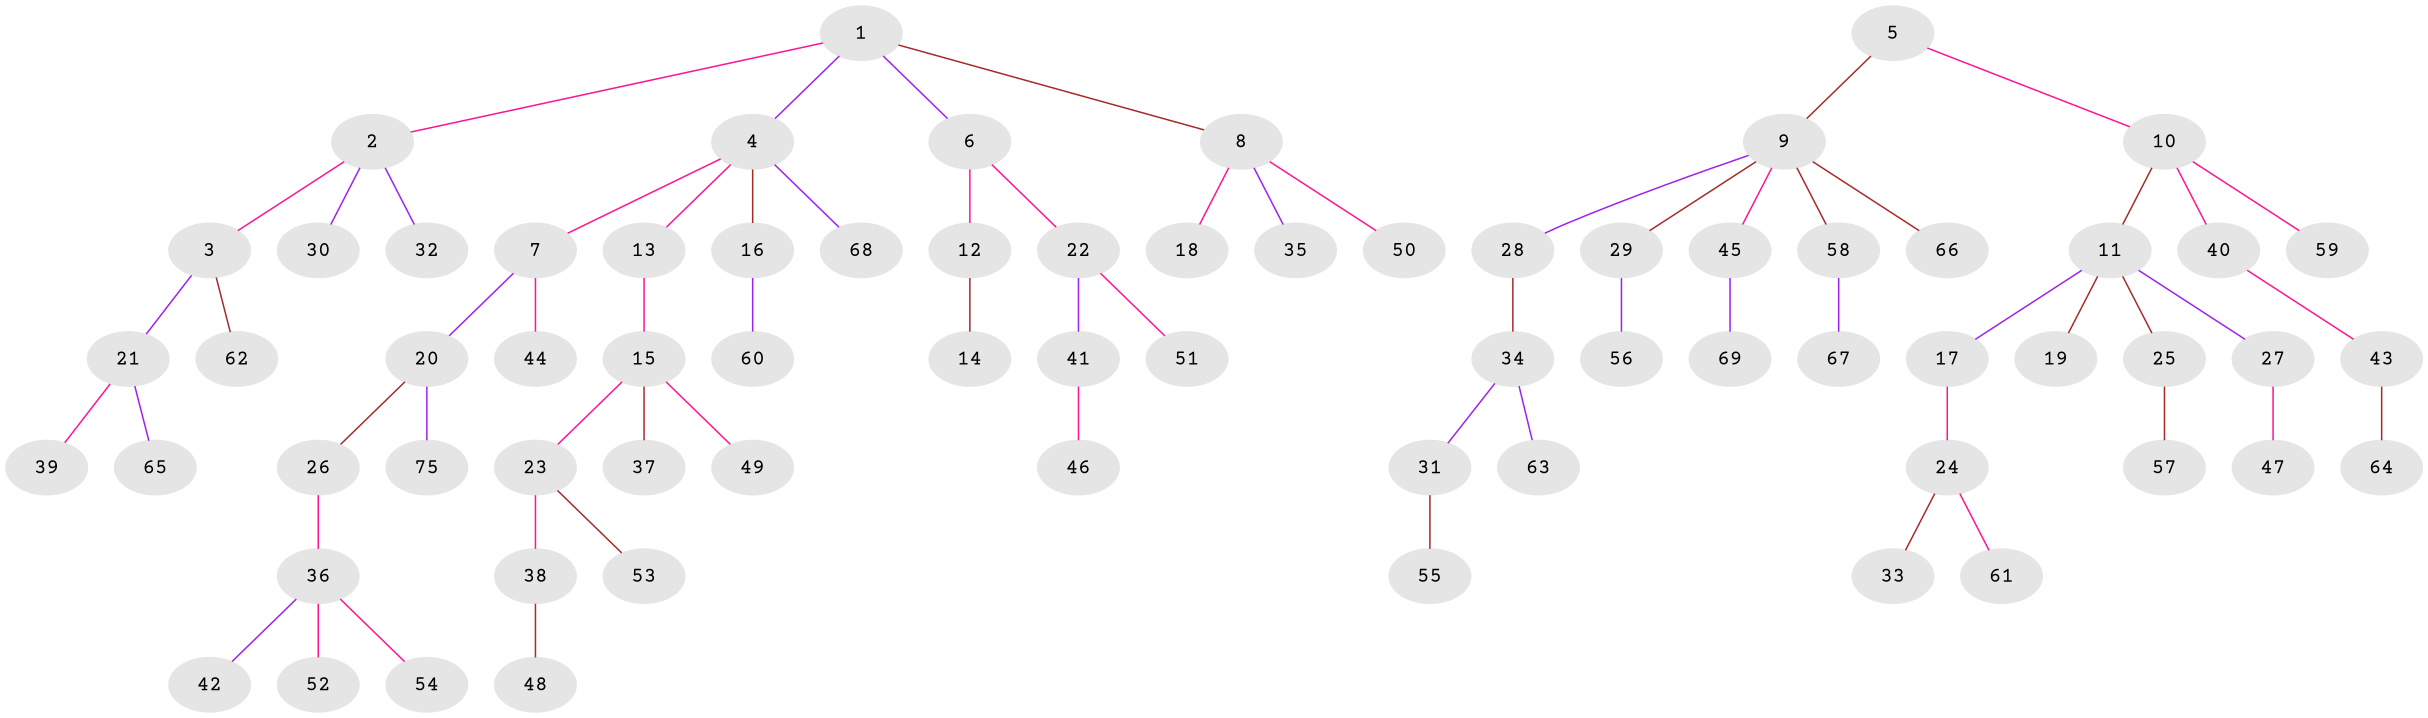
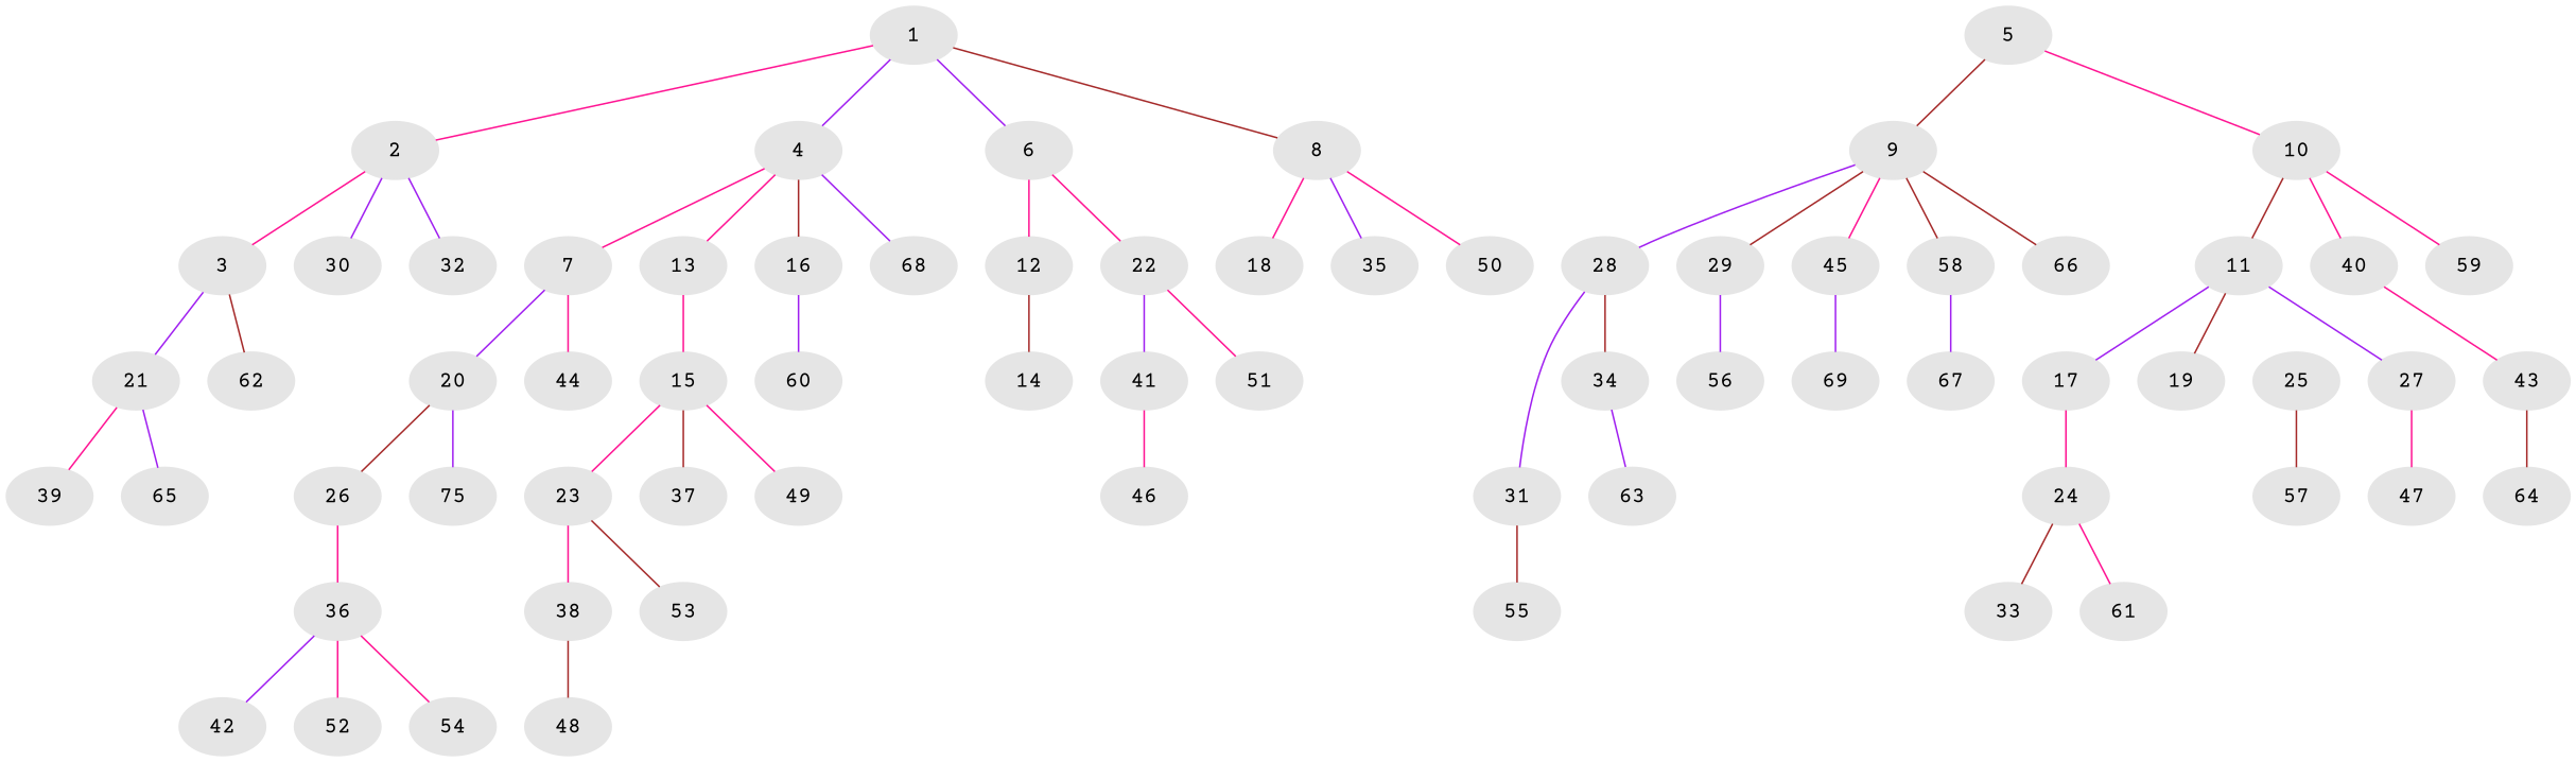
  graph {
    fontname="Courier Prime"
    node [color=gray90 fontname="Courier Prime" style=filled]
    edge [color=deeppink fontname="Courier Prime"]
    1
    2
    4
    6
    8
    3
    30
    32
    7
    13
    16
    68
    5
    9
    10
    12
    22
    18
    35
    50
    21
    62
    39
    65
    20
    44
    15
    60
    28
    29
    45
    58
    66
    11
    40
    59
    14
    41
    51
    26
    n41 [label=75]
    31
    34
    56
    69
    67
    17
    19
    25
    27
    43
    24
    57
    47
    23
    37
    49
    38
    53
    33
    61
    36
    46
    48
    42
    52
    54
    55
    63
    64
    1 -- 2
    1 -- 4 [color=purple]
    1 -- 6 [color=purple]
    1 -- 8 [color=brown]
    2 -- 3
    2 -- 30 [color=purple]
    2 -- 32 [color=purple]
    4 -- 7
    4 -- 13
    4 -- 16 [color=brown]
    4 -- 68 [color=purple]
    6 -- 12
    6 -- 22
    8 -- 18
    8 -- 35 [color=purple]
    8 -- 50
    3 -- 21 [color=purple]
    3 -- 62 [color=brown]
    7 -- 20 [color=purple]
    7 -- 44
    13 -- 15
    16 -- 60 [color=purple]
    5 -- 9 [color=brown]
    5 -- 10
    9 -- 28 [color=purple]
    9 -- 29 [color=brown]
    9 -- 45
    9 -- 58 [color=brown]
    9 -- 66 [color=brown]
    10 -- 11 [color=brown]
    10 -- 40
    10 -- 59
    12 -- 14 [color=brown]
    22 -- 41 [color=purple]
    22 -- 51
    21 -- 39
    21 -- 65 [color=purple]
    20 -- 26 [color=brown]
    20 -- n41 [color=purple]
    15 -- 23
    15 -- 37 [color=brown]
    15 -- 49
-   34 -- 31 [color=purple]
+   28 -- 31 [color=purple]
    28 -- 34 [color=brown]
    29 -- 56 [color=purple]
    45 -- 69 [color=purple]
    58 -- 67 [color=purple]
    11 -- 17 [color=purple]
    11 -- 19 [color=brown]
-   11 -- 25 [color=brown]
    11 -- 27 [color=purple]
    40 -- 43
    41 -- 46
    26 -- 36
    31 -- 55 [color=brown]
    34 -- 63 [color=purple]
    17 -- 24
    25 -- 57 [color=brown]
    27 -- 47
    43 -- 64 [color=brown]
    24 -- 33 [color=brown]
    24 -- 61
    23 -- 38
    23 -- 53 [color=brown]
    38 -- 48 [color=brown]
    36 -- 42 [color=purple]
    36 -- 52
    36 -- 54
  }
